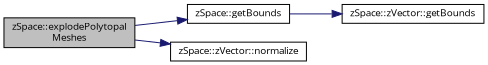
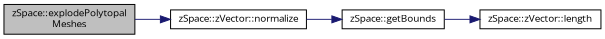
  digraph {
    fontname="Open Sans"
    rankdir=LR
    node [color=black fillcolor=white fontname="Open Sans" fontsize=10 shape=record style=filled]
    edge [color=midnightblue fontname="Open Sans" fontsize=10 labelfontname=Helvetica labelfontsize=10 style=solid]
    n1 [fillcolor=grey75 fontcolor=black height=0.2 label="zSpace::explodePolytopal\lMeshes" width=0.4]
    n2 [height=0.2 label="zSpace::getBounds" width=0.4]
    n3 [height=0.2 label="zSpace::zVector::normalize" width=0.4]
-   n4 [height=0.2 label="zSpace::zVector::getBounds" width=0.4]
-   n1 -> n2
+   n4 [height=0.2 label="zSpace::zVector::length" width=0.4]
+   n3 -> n2
    n1 -> n3
    n2 -> n4
  }
